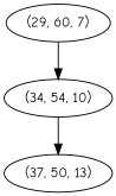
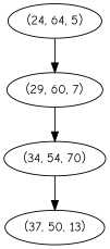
  digraph {
    fontname="Comic Neue"
    node [fontname="Comic Neue"]
    edge [fontname="Comic Neue"]
    n1 [label="(29, 60, 7)"]
-   "(34, 54, 10)"
+   "(24, 64, 5)"
+   "(34, 54, 10)" [label="(34, 54, 70)"]
    "(37, 50, 13)"
    n1 -> "(34, 54, 10)"
+   "(24, 64, 5)" -> n1
    "(34, 54, 10)" -> "(37, 50, 13)"
  }
